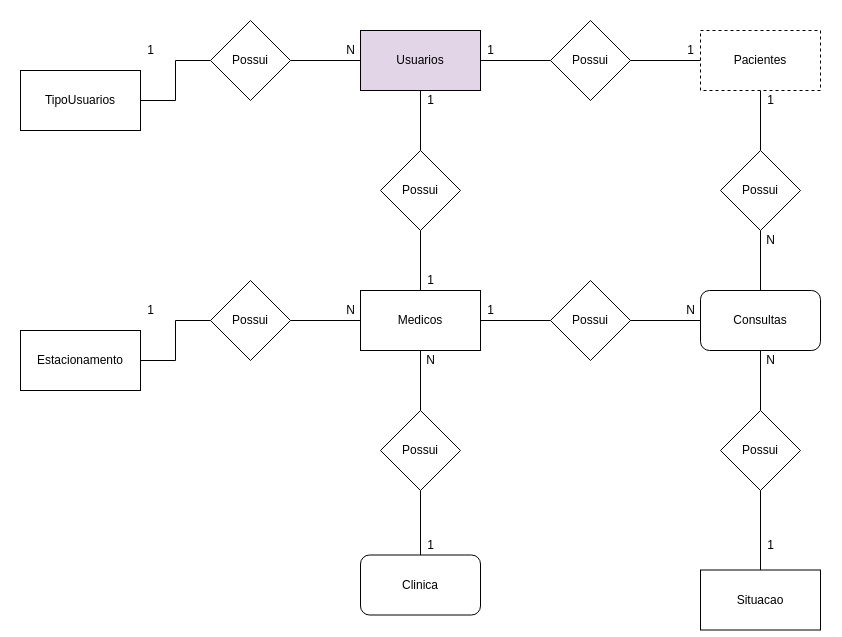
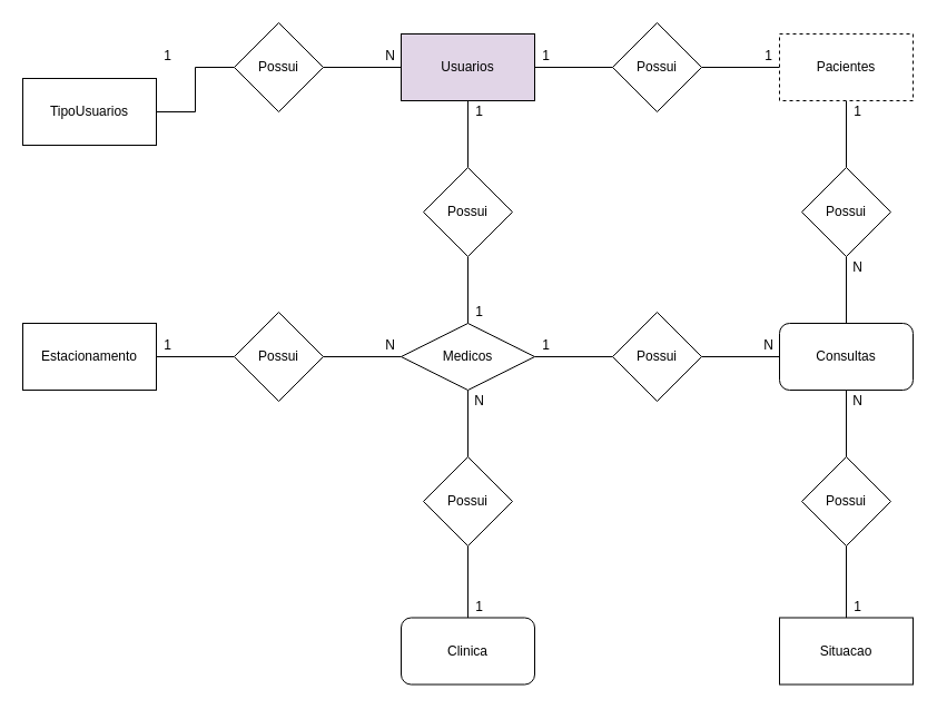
  <mxCell id="0" />
  <mxCell id="1" parent="0" />
  <mxCell id="2" style="edgeStyle=orthogonalEdgeStyle;rounded=0;orthogonalLoop=1;jettySize=auto;html=1;endArrow=none;endFill=0;" edge="1" parent="1" source="3" target="5"><mxGeometry relative="1" as="geometry" /></mxCell>
  <mxCell id="3" value="TipoUsuarios" style="whiteSpace=wrap;html=1;" vertex="1" parent="1"><mxGeometry x="20" y="70" width="120" height="60" as="geometry" /></mxCell>
  <mxCell id="4" style="edgeStyle=orthogonalEdgeStyle;rounded=0;orthogonalLoop=1;jettySize=auto;html=1;endArrow=none;endFill=0;" edge="1" parent="1" source="5" target="8"><mxGeometry relative="1" as="geometry" /></mxCell>
  <mxCell id="5" value="Possui" style="rhombus;whiteSpace=wrap;html=1;" vertex="1" parent="1"><mxGeometry x="210" y="20" width="80" height="80" as="geometry" /></mxCell>
  <mxCell id="6" style="edgeStyle=orthogonalEdgeStyle;rounded=0;orthogonalLoop=1;jettySize=auto;html=1;endArrow=none;endFill=0;" edge="1" parent="1" source="8" target="10"><mxGeometry relative="1" as="geometry" /></mxCell>
  <mxCell id="7" style="edgeStyle=orthogonalEdgeStyle;rounded=0;orthogonalLoop=1;jettySize=auto;html=1;endArrow=none;endFill=0;" edge="1" parent="1" source="8" target="14"><mxGeometry relative="1" as="geometry" /></mxCell>
  <mxCell id="8" value="Usuarios" style="whiteSpace=wrap;html=1;fillColor=#e1d5e7;" vertex="1" parent="1"><mxGeometry x="360" y="30" width="120" height="60" as="geometry" /></mxCell>
  <mxCell id="9" style="edgeStyle=orthogonalEdgeStyle;rounded=0;orthogonalLoop=1;jettySize=auto;html=1;endArrow=none;endFill=0;" edge="1" parent="1" source="10" target="12"><mxGeometry relative="1" as="geometry" /></mxCell>
  <mxCell id="10" value="Possui" style="rhombus;whiteSpace=wrap;html=1;" vertex="1" parent="1"><mxGeometry x="550" y="20" width="80" height="80" as="geometry" /></mxCell>
  <mxCell id="11" style="edgeStyle=orthogonalEdgeStyle;rounded=0;orthogonalLoop=1;jettySize=auto;html=1;endArrow=none;endFill=0;" edge="1" parent="1" source="12" target="16"><mxGeometry relative="1" as="geometry" /></mxCell>
  <mxCell id="12" value="Pacientes" style="whiteSpace=wrap;html=1;dashed=1;" vertex="1" parent="1"><mxGeometry x="700" y="30" width="120" height="60" as="geometry" /></mxCell>
  <mxCell id="13" style="edgeStyle=orthogonalEdgeStyle;rounded=0;orthogonalLoop=1;jettySize=auto;html=1;endArrow=none;endFill=0;" edge="1" parent="1" source="14" target="20"><mxGeometry relative="1" as="geometry" /></mxCell>
  <mxCell id="14" value="Possui" style="rhombus;whiteSpace=wrap;html=1;" vertex="1" parent="1"><mxGeometry x="380" y="150" width="80" height="80" as="geometry" /></mxCell>
  <mxCell id="15" style="edgeStyle=orthogonalEdgeStyle;rounded=0;orthogonalLoop=1;jettySize=auto;html=1;endArrow=none;endFill=0;" edge="1" parent="1" source="16" target="22"><mxGeometry relative="1" as="geometry" /></mxCell>
  <mxCell id="16" value="Possui" style="rhombus;whiteSpace=wrap;html=1;" vertex="1" parent="1"><mxGeometry x="720" y="150" width="80" height="80" as="geometry" /></mxCell>
  <mxCell id="17" style="edgeStyle=orthogonalEdgeStyle;rounded=0;orthogonalLoop=1;jettySize=auto;html=1;endArrow=none;endFill=0;" edge="1" parent="1" source="20" target="30"><mxGeometry relative="1" as="geometry" /></mxCell>
  <mxCell id="18" style="edgeStyle=orthogonalEdgeStyle;rounded=0;orthogonalLoop=1;jettySize=auto;html=1;endArrow=none;endFill=0;" edge="1" parent="1" source="20" target="24"><mxGeometry relative="1" as="geometry" /></mxCell>
  <mxCell id="19" style="edgeStyle=orthogonalEdgeStyle;rounded=0;orthogonalLoop=1;jettySize=auto;html=1;endArrow=none;endFill=0;" edge="1" parent="1" source="20" target="27"><mxGeometry relative="1" as="geometry" /></mxCell>
- <mxCell id="20" value="Medicos" style="whiteSpace=wrap;html=1;" vertex="1" parent="1"><mxGeometry x="360" y="290" width="120" height="60" as="geometry" /></mxCell>
+ <mxCell id="20" value="Medicos" style="rhombus;whiteSpace=wrap;html=1;" vertex="1" parent="1"><mxGeometry x="360" y="290" width="120" height="60" as="geometry" /></mxCell>
  <mxCell id="21" style="edgeStyle=orthogonalEdgeStyle;rounded=0;orthogonalLoop=1;jettySize=auto;html=1;endArrow=none;endFill=0;" edge="1" parent="1" source="22" target="33"><mxGeometry relative="1" as="geometry" /></mxCell>
  <mxCell id="22" value="Consultas" style="whiteSpace=wrap;html=1;rounded=1;" vertex="1" parent="1"><mxGeometry x="700" y="290" width="120" height="60" as="geometry" /></mxCell>
  <mxCell id="23" style="edgeStyle=orthogonalEdgeStyle;rounded=0;orthogonalLoop=1;jettySize=auto;html=1;endArrow=none;endFill=0;" edge="1" parent="1" source="24" target="22"><mxGeometry relative="1" as="geometry" /></mxCell>
  <mxCell id="24" value="Possui" style="rhombus;whiteSpace=wrap;html=1;" vertex="1" parent="1"><mxGeometry x="550" y="280" width="80" height="80" as="geometry" /></mxCell>
- <mxCell id="25" value="Estacionamento" style="whiteSpace=wrap;html=1;" vertex="1" parent="1"><mxGeometry x="20" y="330" width="120" height="60" as="geometry" /></mxCell>
+ <mxCell id="25" value="Estacionamento" style="whiteSpace=wrap;html=1;" vertex="1" parent="1"><mxGeometry x="20" y="290" width="120" height="60" as="geometry" /></mxCell>
  <mxCell id="26" style="edgeStyle=orthogonalEdgeStyle;rounded=0;orthogonalLoop=1;jettySize=auto;html=1;endArrow=none;endFill=0;" edge="1" parent="1" source="27" target="25"><mxGeometry relative="1" as="geometry" /></mxCell>
  <mxCell id="27" value="Possui" style="rhombus;whiteSpace=wrap;html=1;" vertex="1" parent="1"><mxGeometry x="210" y="280" width="80" height="80" as="geometry" /></mxCell>
  <mxCell id="28" value="Clinica" style="whiteSpace=wrap;html=1;rounded=1;" vertex="1" parent="1"><mxGeometry x="360" y="554.5" width="120" height="60" as="geometry" /></mxCell>
  <mxCell id="29" style="edgeStyle=orthogonalEdgeStyle;rounded=0;orthogonalLoop=1;jettySize=auto;html=1;endArrow=none;endFill=0;" edge="1" parent="1" source="30" target="28"><mxGeometry relative="1" as="geometry" /></mxCell>
  <mxCell id="30" value="Possui" style="rhombus;whiteSpace=wrap;html=1;" vertex="1" parent="1"><mxGeometry x="380" y="410" width="80" height="80" as="geometry" /></mxCell>
- <mxCell id="31" value="Situacao" style="whiteSpace=wrap;html=1;" vertex="1" parent="1"><mxGeometry x="700" y="569.5" width="120" height="60" as="geometry" /></mxCell>
+ <mxCell id="31" value="Situacao" style="whiteSpace=wrap;html=1;" vertex="1" parent="1"><mxGeometry x="700" y="554.5" width="120" height="60" as="geometry" /></mxCell>
  <mxCell id="32" style="edgeStyle=orthogonalEdgeStyle;rounded=0;orthogonalLoop=1;jettySize=auto;html=1;endArrow=none;endFill=0;" edge="1" parent="1" source="33" target="31"><mxGeometry relative="1" as="geometry" /></mxCell>
  <mxCell id="33" value="Possui" style="rhombus;whiteSpace=wrap;html=1;" vertex="1" parent="1"><mxGeometry x="720" y="410" width="80" height="80" as="geometry" /></mxCell>
  <mxCell id="34" value="1" style="text;html=1;align=center;verticalAlign=middle;resizable=0;points=[];autosize=1;" vertex="1" parent="1"><mxGeometry x="140" y="40" width="20" height="20" as="geometry" /></mxCell>
  <mxCell id="35" value="N" style="text;html=1;align=center;verticalAlign=middle;resizable=0;points=[];autosize=1;" vertex="1" parent="1"><mxGeometry x="340" y="40" width="20" height="20" as="geometry" /></mxCell>
  <mxCell id="36" value="1" style="text;html=1;align=center;verticalAlign=middle;resizable=0;points=[];autosize=1;" vertex="1" parent="1"><mxGeometry x="480" y="40" width="20" height="20" as="geometry" /></mxCell>
  <mxCell id="37" value="1" style="text;html=1;align=center;verticalAlign=middle;resizable=0;points=[];autosize=1;" vertex="1" parent="1"><mxGeometry x="680" y="40" width="20" height="20" as="geometry" /></mxCell>
  <mxCell id="38" value="1" style="text;html=1;align=center;verticalAlign=middle;resizable=0;points=[];autosize=1;" vertex="1" parent="1"><mxGeometry x="760" y="90" width="20" height="20" as="geometry" /></mxCell>
  <mxCell id="39" value="N" style="text;html=1;align=center;verticalAlign=middle;resizable=0;points=[];autosize=1;" vertex="1" parent="1"><mxGeometry x="760" y="230" width="20" height="20" as="geometry" /></mxCell>
  <mxCell id="40" value="N" style="text;html=1;align=center;verticalAlign=middle;resizable=0;points=[];autosize=1;" vertex="1" parent="1"><mxGeometry x="680" y="300" width="20" height="20" as="geometry" /></mxCell>
  <mxCell id="41" value="1" style="text;html=1;align=center;verticalAlign=middle;resizable=0;points=[];autosize=1;" vertex="1" parent="1"><mxGeometry x="480" y="300" width="20" height="20" as="geometry" /></mxCell>
  <mxCell id="42" value="N" style="text;html=1;align=center;verticalAlign=middle;resizable=0;points=[];autosize=1;" vertex="1" parent="1"><mxGeometry x="760" y="350" width="20" height="20" as="geometry" /></mxCell>
  <mxCell id="43" value="1" style="text;html=1;align=center;verticalAlign=middle;resizable=0;points=[];autosize=1;" vertex="1" parent="1"><mxGeometry x="760" y="534.5" width="20" height="20" as="geometry" /></mxCell>
  <mxCell id="44" value="N" style="text;html=1;align=center;verticalAlign=middle;resizable=0;points=[];autosize=1;" vertex="1" parent="1"><mxGeometry x="420" y="350" width="20" height="20" as="geometry" /></mxCell>
  <mxCell id="45" value="1" style="text;html=1;align=center;verticalAlign=middle;resizable=0;points=[];autosize=1;" vertex="1" parent="1"><mxGeometry x="420" y="534.5" width="20" height="20" as="geometry" /></mxCell>
  <mxCell id="46" value="1" style="text;html=1;align=center;verticalAlign=middle;resizable=0;points=[];autosize=1;" vertex="1" parent="1"><mxGeometry x="420" y="90" width="20" height="20" as="geometry" /></mxCell>
  <mxCell id="47" value="1" style="text;html=1;align=center;verticalAlign=middle;resizable=0;points=[];autosize=1;" vertex="1" parent="1"><mxGeometry x="420" y="270" width="20" height="20" as="geometry" /></mxCell>
  <mxCell id="48" value="N" style="text;html=1;align=center;verticalAlign=middle;resizable=0;points=[];autosize=1;" vertex="1" parent="1"><mxGeometry x="340" y="300" width="20" height="20" as="geometry" /></mxCell>
  <mxCell id="49" value="1" style="text;html=1;align=center;verticalAlign=middle;resizable=0;points=[];autosize=1;" vertex="1" parent="1"><mxGeometry x="140" y="300" width="20" height="20" as="geometry" /></mxCell>
